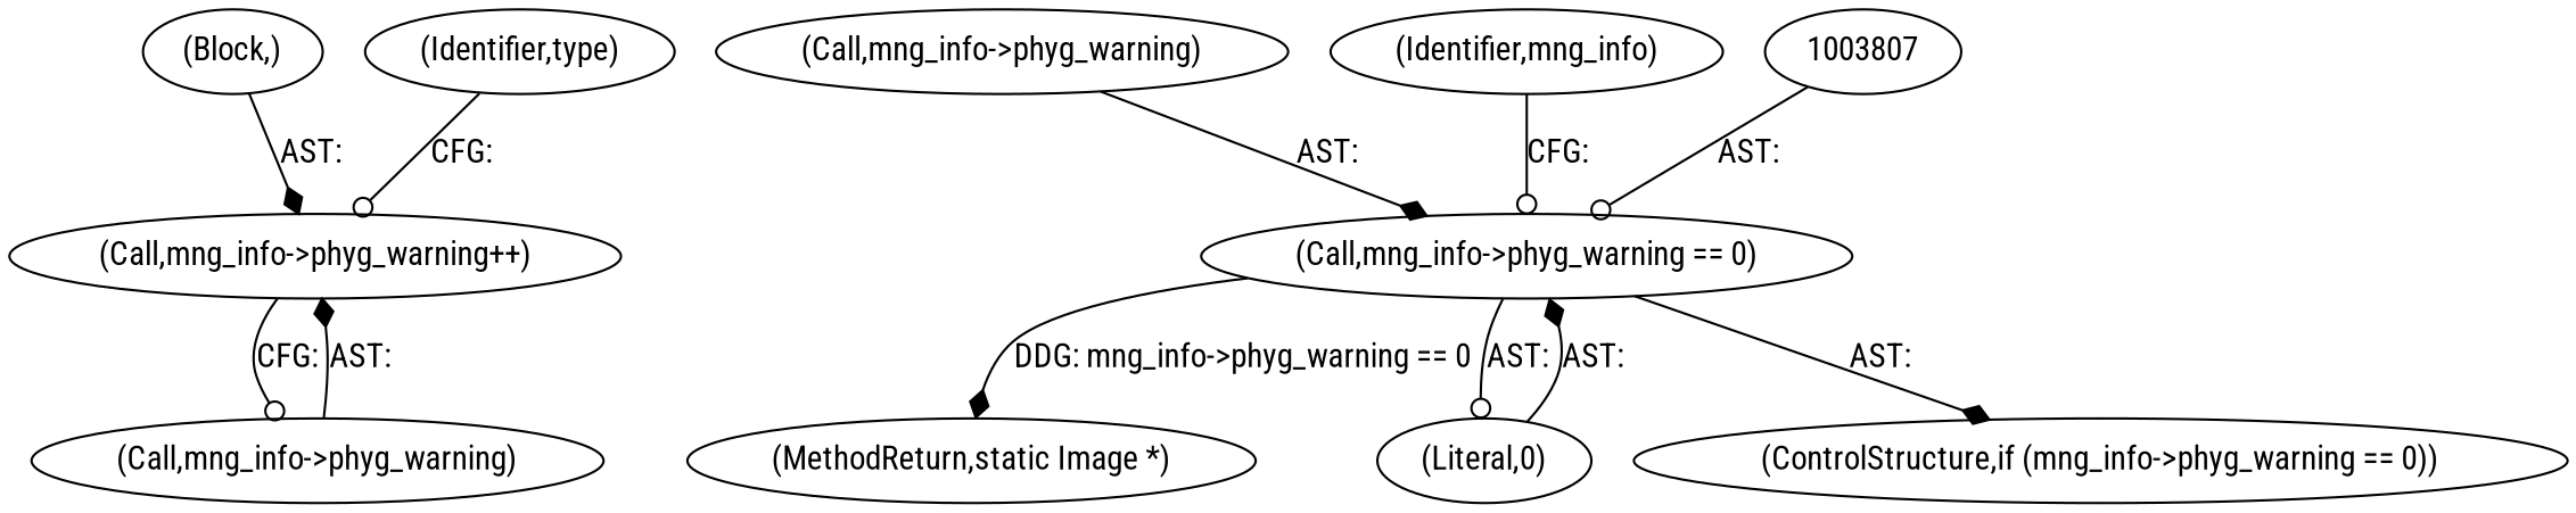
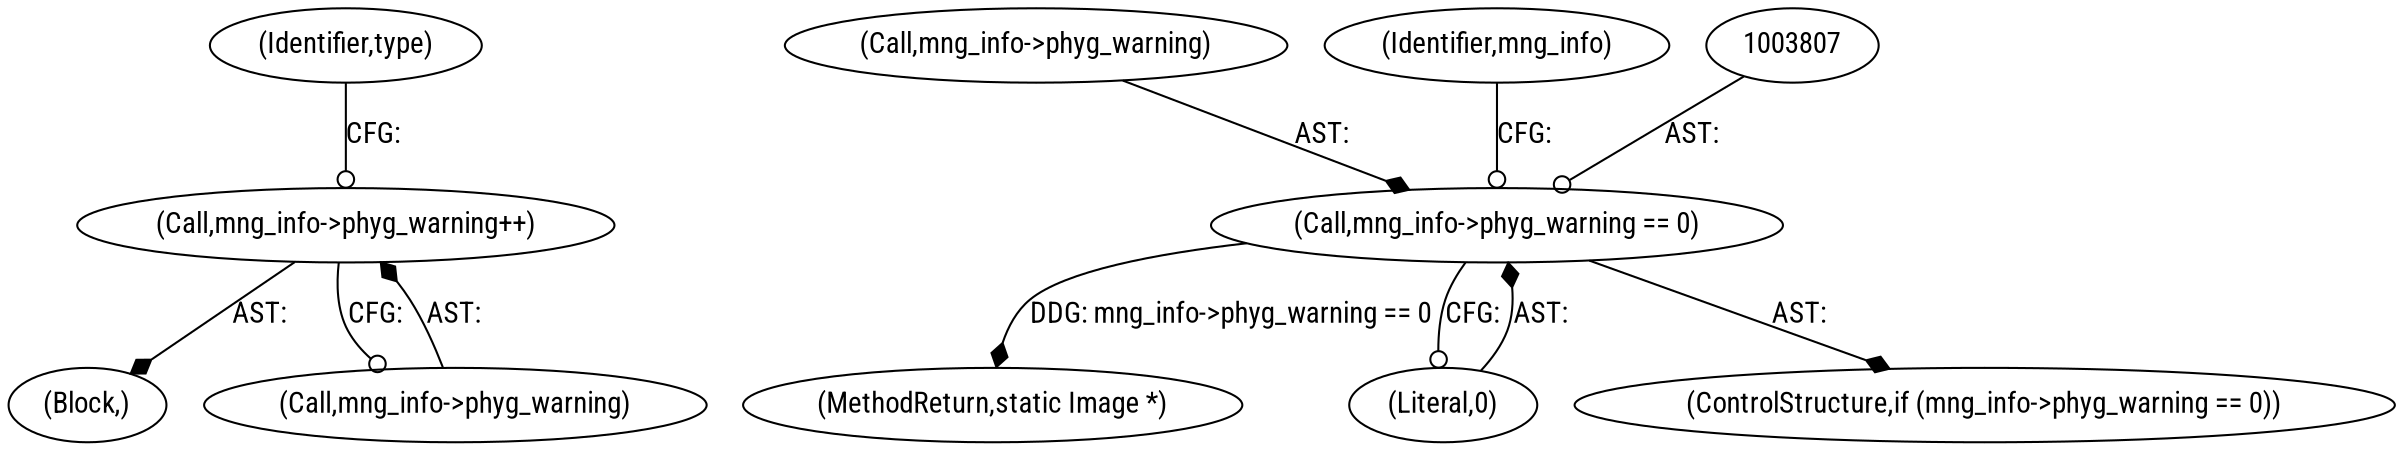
  digraph {
    fontname="Roboto Condensed"
    node [fontname="Roboto Condensed"]
    edge [arrowhead=diamond fontname="Roboto Condensed"]
    n1 [label="(Call,mng_info->phyg_warning++)"]
    n2 [label="(Block,)"]
    n3 [label="(Call,mng_info->phyg_warning)"]
    n4 [label="(Call,mng_info->phyg_warning == 0)"]
    n5 [label="(MethodReturn,static Image *)"]
    n6 [label="(Literal,0)"]
    n7 [label="(ControlStructure,if (mng_info->phyg_warning == 0))"]
    n8 [label="(Identifier,type)"]
    n9 [label="(Call,mng_info->phyg_warning)"]
    n10 [label="(Identifier,mng_info)"]
    1003807
-   n2 -> n1 [label="AST: "]
+   n1 -> n2 [label="AST: "]
    n1 -> n3 [arrowhead=odot label="CFG: "]
    n3 -> n1 [label="AST: "]
    n4 -> n5 [label="DDG: mng_info->phyg_warning == 0"]
-   n4 -> n6 [arrowhead=odot label="AST: "]
+   n4 -> n6 [arrowhead=odot label="CFG: "]
    n4 -> n7 [label="AST: "]
    n6 -> n4 [label="AST: "]
    n8 -> n1 [arrowhead=odot label="CFG: "]
    n9 -> n4 [label="AST: "]
    n10 -> n4 [arrowhead=odot label="CFG: "]
    1003807 -> n4 [arrowhead=odot label="AST: "]
  }
